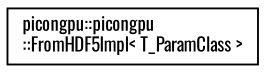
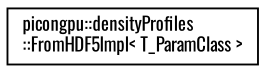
  digraph {
    rankdir=LR
    fontname=Oswald
-   n1 [color=black fillcolor=white fontname=Oswald fontsize=10 height=0.2 label="picongpu::picongpu\l::FromHDF5Impl\< T_ParamClass \>" shape=record style=filled width=0.4]
+   n1 [color=black fillcolor=white fontname=Oswald fontsize=10 height=0.2 label="picongpu::densityProfiles\l::FromHDF5Impl\< T_ParamClass \>" shape=record style=filled width=0.4]
  }
